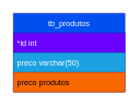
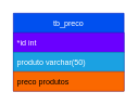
  <mxCell id="0" />
  <mxCell id="1" parent="0" />
- <mxCell id="2" value="tb_produtos" style="swimlane;fontStyle=0;childLayout=stackLayout;horizontal=1;startSize=30;horizontalStack=0;resizeParent=1;resizeParentMax=0;resizeLast=0;collapsible=1;marginBottom=0;fillColor=#0050ef;fontColor=#ffffff;strokeColor=#001DBC;fontFamily=Helvetica;" vertex="1" parent="1"><mxGeometry x="20" y="20" width="170" height="120" as="geometry"><mxRectangle x="170" y="150" width="100" height="30" as="alternateBounds" /></mxGeometry></mxCell>
+ <mxCell id="2" value="tb_preco" style="swimlane;fontStyle=0;childLayout=stackLayout;horizontal=1;startSize=30;horizontalStack=0;resizeParent=1;resizeParentMax=0;resizeLast=0;collapsible=1;marginBottom=0;fillColor=#0050ef;fontColor=#ffffff;strokeColor=#001DBC;fontFamily=Helvetica;" vertex="1" parent="1"><mxGeometry x="20" y="20" width="170" height="120" as="geometry"><mxRectangle x="170" y="150" width="100" height="30" as="alternateBounds" /></mxGeometry></mxCell>
  <mxCell id="3" value="*id int" style="text;strokeColor=#3700CC;fillColor=#6a00ff;align=left;verticalAlign=middle;spacingLeft=4;spacingRight=4;overflow=hidden;points=[[0,0.5],[1,0.5]];portConstraint=eastwest;rotatable=0;fontColor=#ffffff;" vertex="1" parent="2"><mxGeometry y="30" width="170" height="30" as="geometry" /></mxCell>
- <mxCell id="4" value="preco varchar(50)" style="text;strokeColor=#006EAF;fillColor=#1ba1e2;align=left;verticalAlign=middle;spacingLeft=4;spacingRight=4;overflow=hidden;points=[[0,0.5],[1,0.5]];portConstraint=eastwest;rotatable=0;fontColor=#ffffff;" vertex="1" parent="2"><mxGeometry y="60" width="170" height="30" as="geometry" /></mxCell>
+ <mxCell id="4" value="produto varchar(50)" style="text;strokeColor=#006EAF;fillColor=#1ba1e2;align=left;verticalAlign=middle;spacingLeft=4;spacingRight=4;overflow=hidden;points=[[0,0.5],[1,0.5]];portConstraint=eastwest;rotatable=0;fontColor=#ffffff;" vertex="1" parent="2"><mxGeometry y="60" width="170" height="30" as="geometry" /></mxCell>
  <mxCell id="5" value="preco produtos" style="text;strokeColor=#C73500;fillColor=#fa6800;align=left;verticalAlign=middle;spacingLeft=4;spacingRight=4;overflow=hidden;points=[[0,0.5],[1,0.5]];portConstraint=eastwest;rotatable=0;fontColor=#000000;" vertex="1" parent="2"><mxGeometry y="90" width="170" height="30" as="geometry" /></mxCell>
